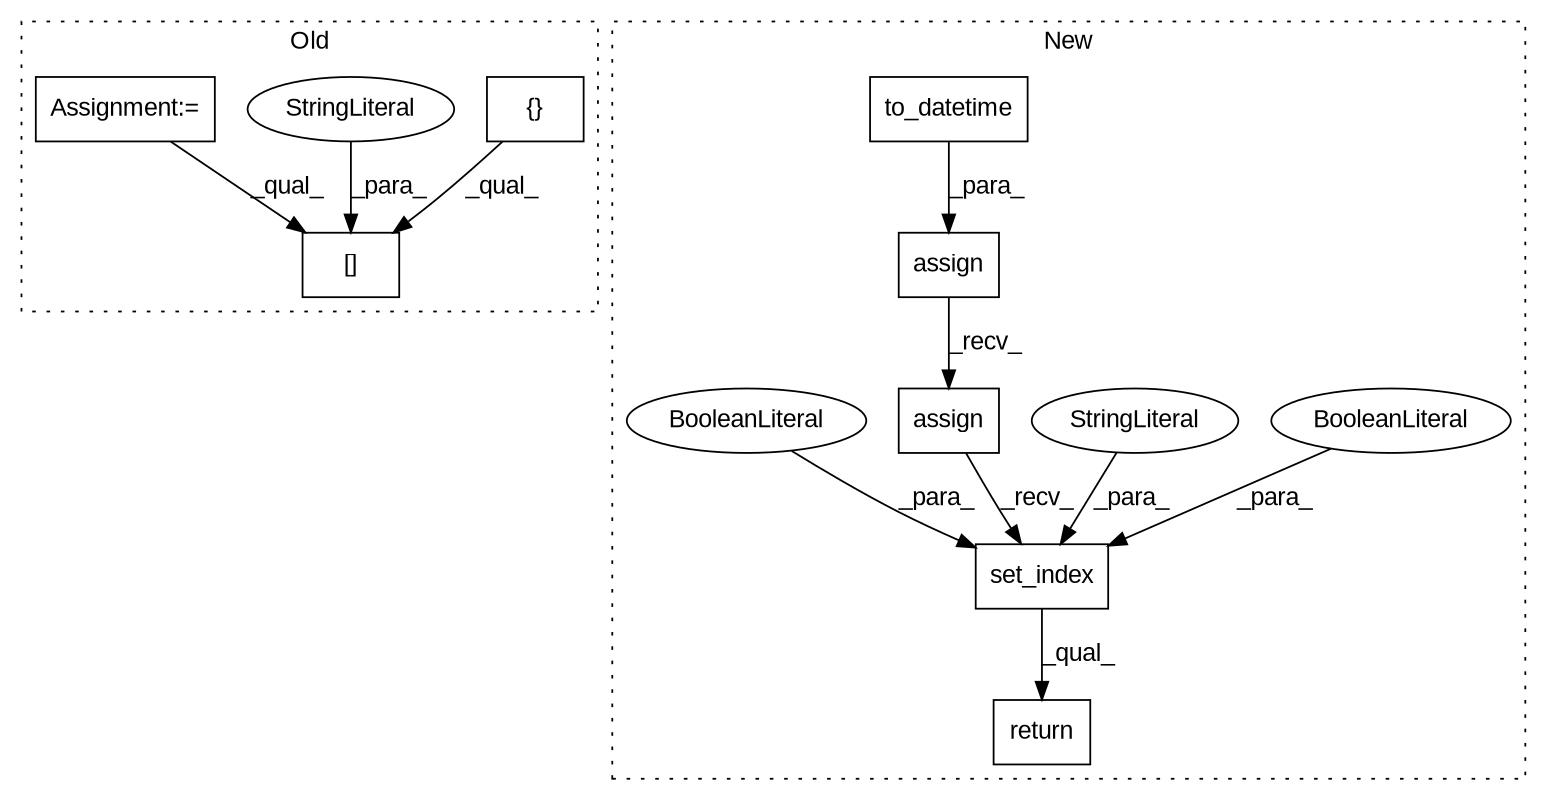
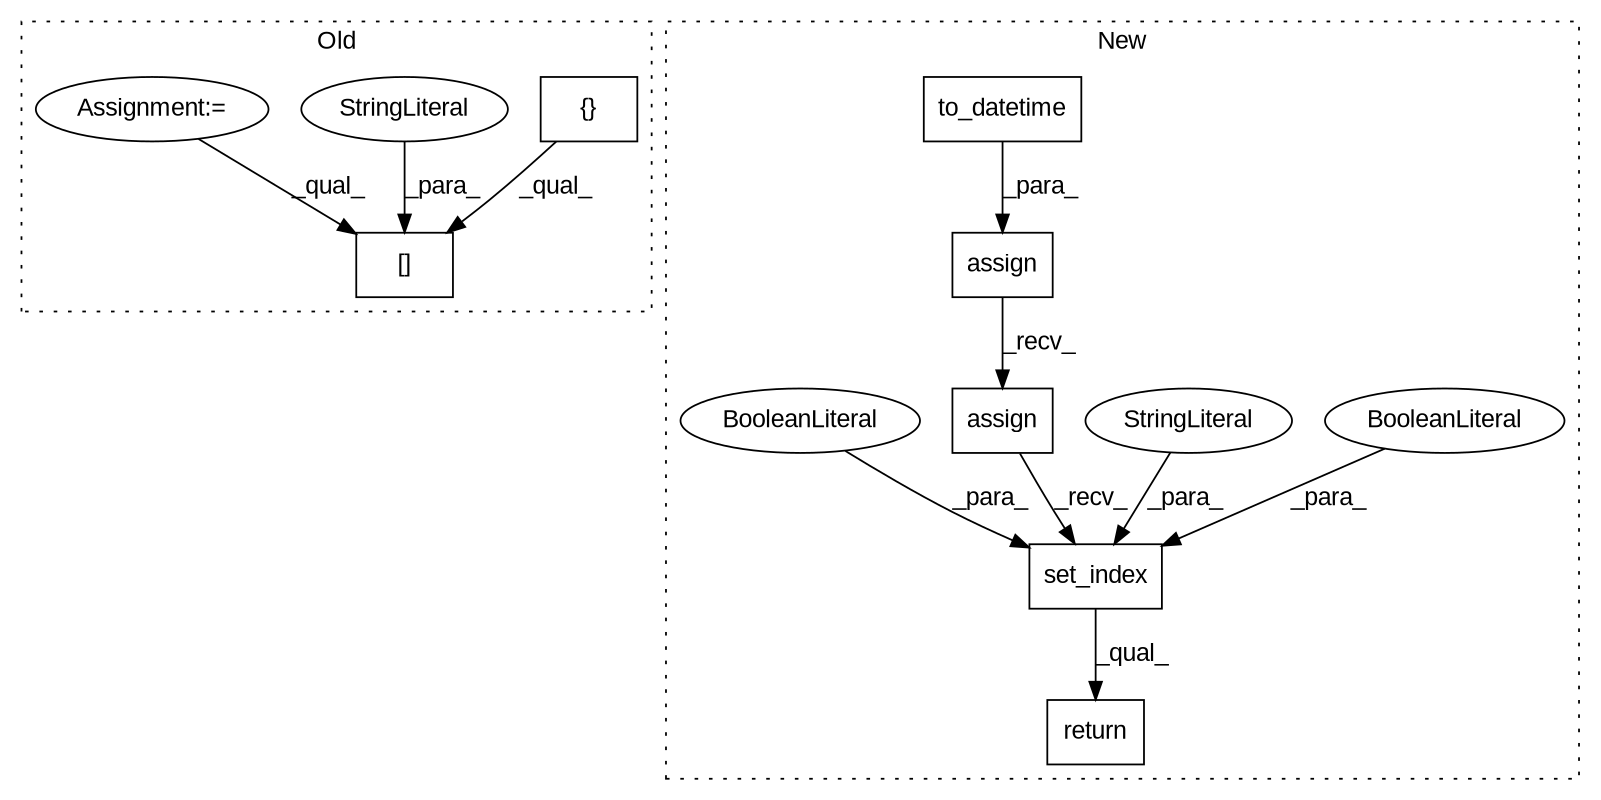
  digraph {
    fontname="Liberation Sans"
    node [a=32 fontname="Liberation Sans" l="7,1" shape=box]
    edge [fontname="Liberation Sans"]
    n1 [a=4 l="1,1" label="{}" s="3293,3392"]
    n2 [a=2 l="26,1" label="[]" s="3956,4016"]
    n3 [a=45 l=34 label=StringLiteral s=3982 shape=ellipse]
-   n4 [a=7 l=1 label="Assignment:=" s=2857]
+   n4 [a=7 l=1 label="Assignment:=" s=2857 shape=ellipse]
    n5 [label=assign s="2832,2912"]
    n6 [a=41 l=7 label=return s=3775]
    n7 [l="10,1" label=set_index s="3025,3053"]
    n8 [a=9 l=5 label=BooleanLiteral s=3042 shape=ellipse]
    n9 [a=45 l=6 label=StringLiteral s=3035 shape=ellipse]
    n10 [l="12,1" label=to_datetime s="2846,2911"]
    n11 [a=9 l=5 label=BooleanLiteral s=3048 shape=ellipse]
    n12 [label=assign s="2914,2933"]
    subgraph cluster_1 {
      label=Old
      style=dotted
      n1
      n2
      n3
      n4
    }
    subgraph cluster_2 {
      label=New
      style=dotted
      n5
      n6
      n7
      n8
      n9
      n10
      n11
      n12
    }
    n1 -> n2 [label=_qual_]
    n3 -> n2 [label=_para_]
    n4 -> n2 [label=_qual_]
    n5 -> n12 [label=_recv_]
    n7 -> n6 [label=_qual_]
    n8 -> n7 [label=_para_]
    n9 -> n7 [label=_para_]
    n10 -> n5 [label=_para_]
    n11 -> n7 [label=_para_]
    n12 -> n7 [label=_recv_]
  }
